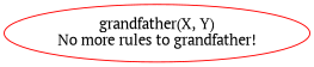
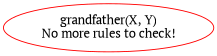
  digraph {
    fontname="PT Serif"
-   n1 [color=red fontname="PT Serif" label=<grandfather(X, Y)<br />No more rules to grandfather!>]
+   n1 [color=red fontname="PT Serif" label=<grandfather(X, Y)<br />No more rules to check!>]
  }
